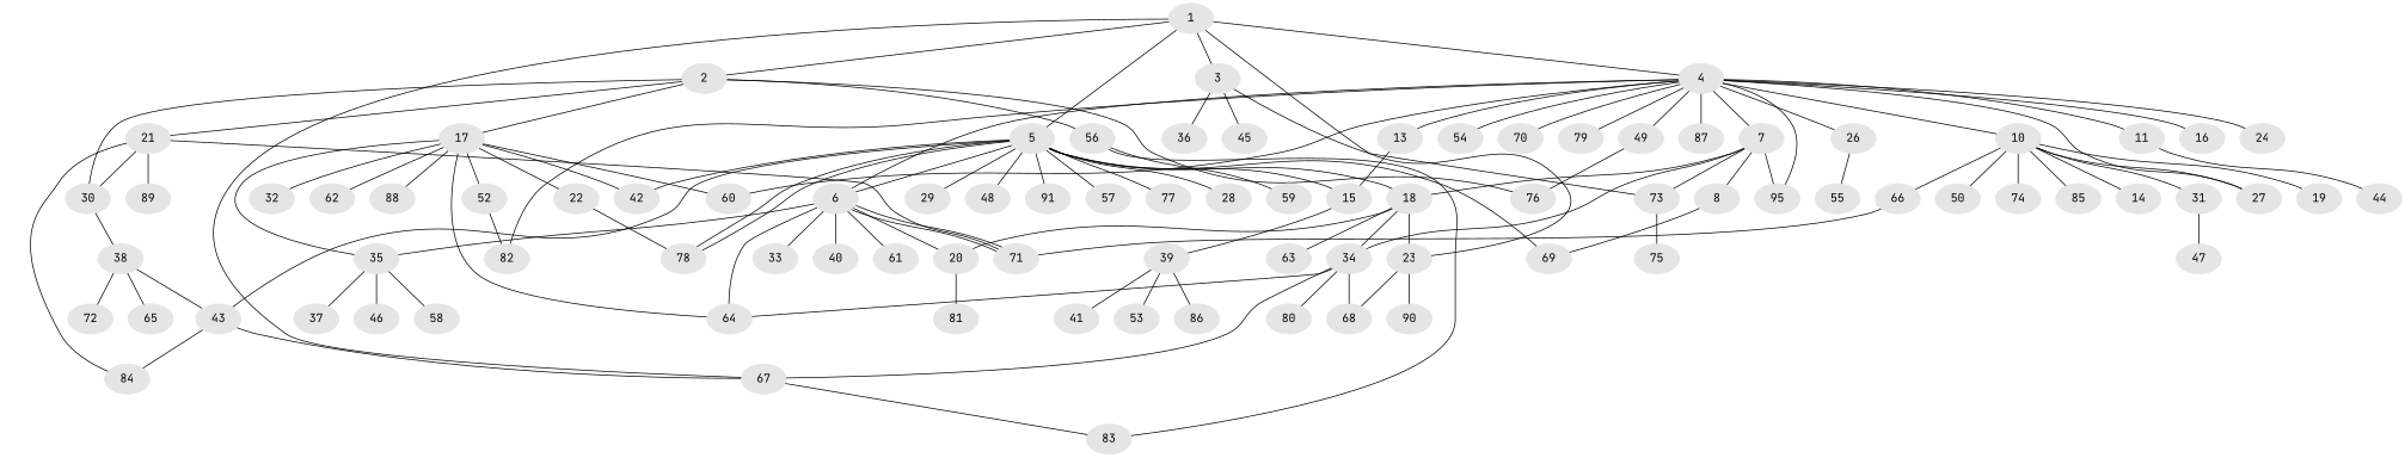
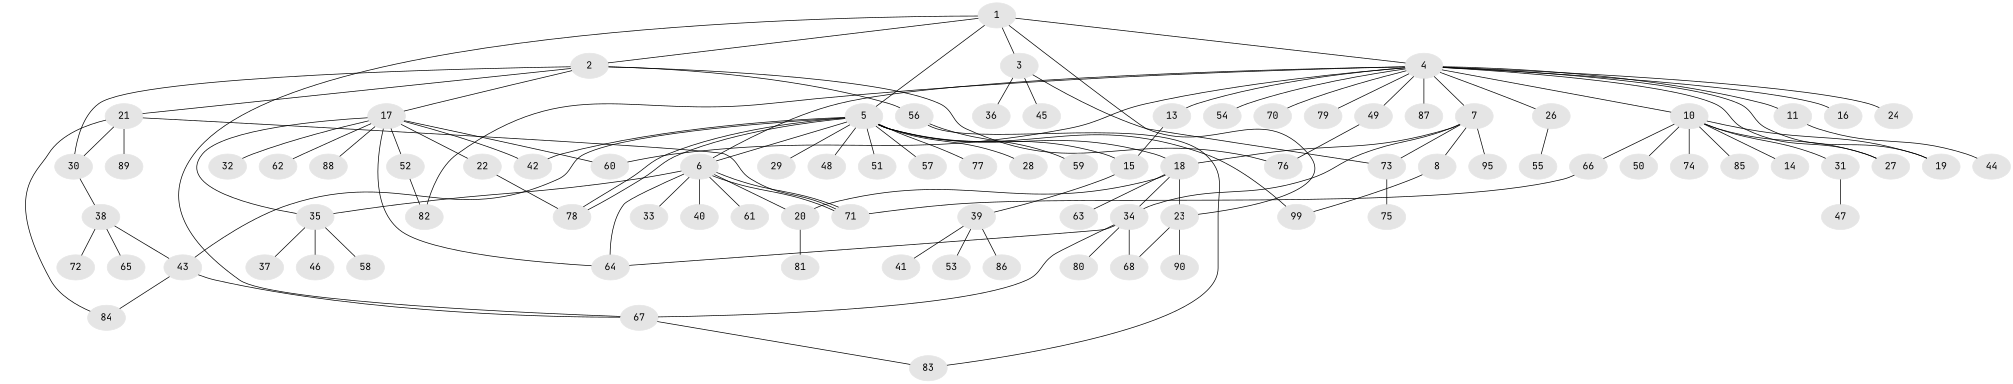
  graph {
    fontname="JetBrains Mono"
    node [color=gray90 fontname="JetBrains Mono" style=filled]
    edge [fontname="JetBrains Mono"]
    1
    2
    3
    4
    5
    23
    67
    17
    21
    30
    56
    76
    36
    45
    73
    6
    7
    10
    11
    13
    16
    24
    n23 [label=95]
    26
    27
    49
    54
    60
    70
    79
    82
    87
    15
    18
    28
    29
    42
    43
    48
-   51 [label=91]
+   51
    57
-   69
+   69 [label=99]
    77
    78
    68
    90
    83
    35
    64
    22
    32
    52
    62
    88
    71
    84
    89
    38
    59
    75
    20
    33
    40
    61
    8
    34
    14
    19
    31
    50
    66
    74
    85
    44
    55
    39
    63
    81
    37
    46
    58
    80
    47
    41
    53
    86
    65
    72
    1 -- 2
    1 -- 3
    1 -- 4
    1 -- 5
    1 -- 23
    1 -- 67
    2 -- 17
    2 -- 21
    2 -- 30
    2 -- 56
    2 -- 76
    3 -- 36
    3 -- 45
    3 -- 73
    4 -- 6
    4 -- 7
    4 -- 10
    4 -- 11
    4 -- 13
    4 -- 16
    4 -- 24
-   4 -- n23
+   4 -- 19
    4 -- 26
    4 -- 27
    4 -- 49
    4 -- 54
    4 -- 60
    4 -- 70
    4 -- 79
    4 -- 82
    4 -- 87
    5 -- 6
    5 -- 15
    5 -- 18
    5 -- 28
    5 -- 29
    5 -- 42
    5 -- 43
    5 -- 48
    5 -- 51
    5 -- 57
    5 -- 69
    5 -- 77
    5 -- 78
    5 -- 78
    23 -- 68
    23 -- 90
    67 -- 83
    17 -- 60
    17 -- 42
    17 -- 35
    17 -- 64
    17 -- 22
    17 -- 32
    17 -- 52
    17 -- 62
    17 -- 88
    21 -- 30
    21 -- 71
    21 -- 84
    21 -- 89
    30 -- 38
    56 -- 83
    56 -- 59
    73 -- 75
    6 -- 35
    6 -- 64
    6 -- 71
    6 -- 71
    6 -- 20
    6 -- 33
    6 -- 40
    6 -- 61
    7 -- 73
    7 -- n23
    7 -- 18
    7 -- 8
    7 -- 34
    10 -- 27
    10 -- 14
    10 -- 19
    10 -- 31
    10 -- 50
    10 -- 66
    10 -- 74
    10 -- 85
    11 -- 44
    13 -- 15
    26 -- 55
    49 -- 76
    15 -- 39
    18 -- 23
    18 -- 20
    18 -- 34
    18 -- 63
    43 -- 67
    43 -- 84
    35 -- 37
    35 -- 46
    35 -- 58
    22 -- 78
    52 -- 82
    38 -- 43
    38 -- 65
    38 -- 72
    20 -- 81
    8 -- 69
    34 -- 67
    34 -- 68
    34 -- 64
    34 -- 80
    31 -- 47
    66 -- 71
    39 -- 41
    39 -- 53
    39 -- 86
  }
